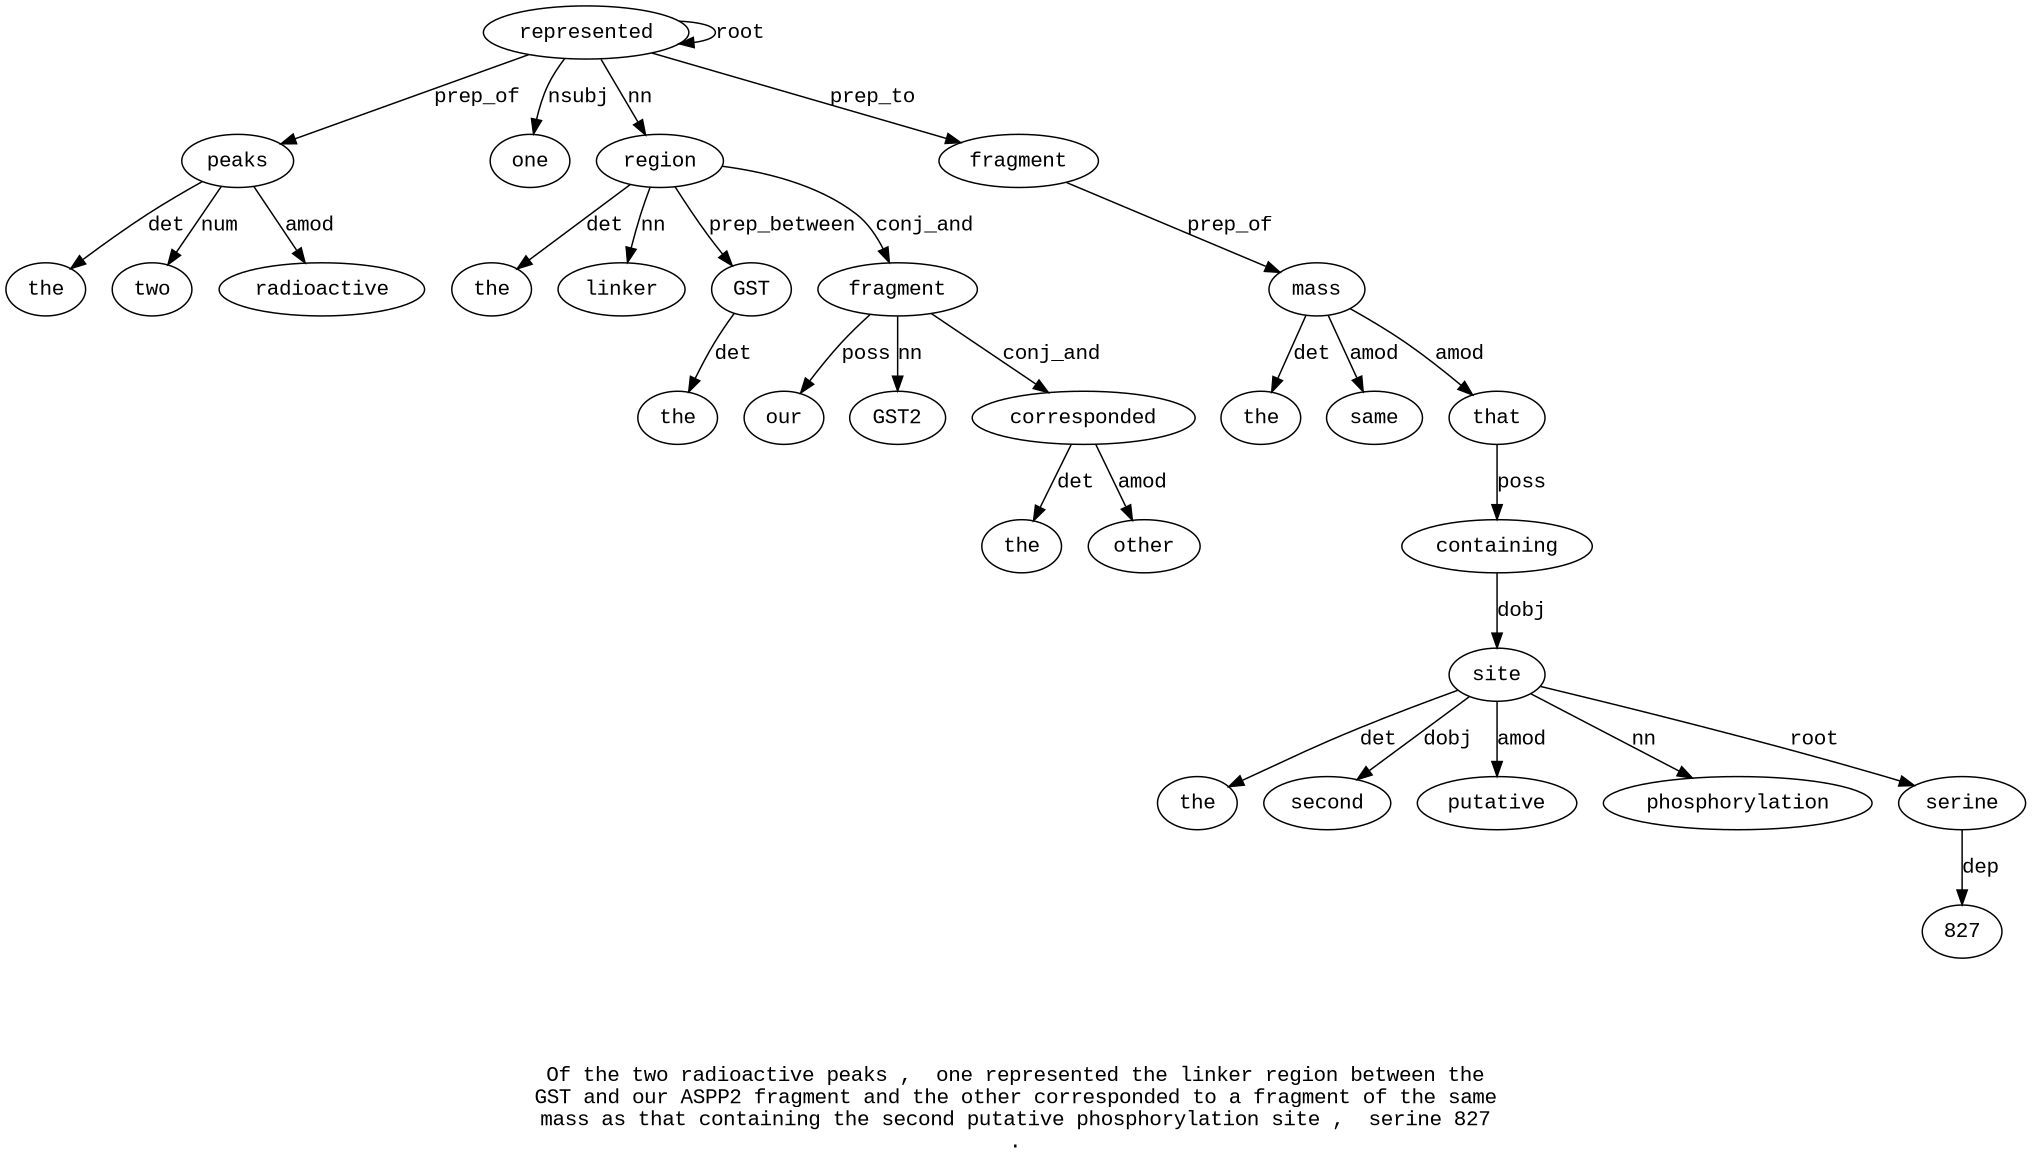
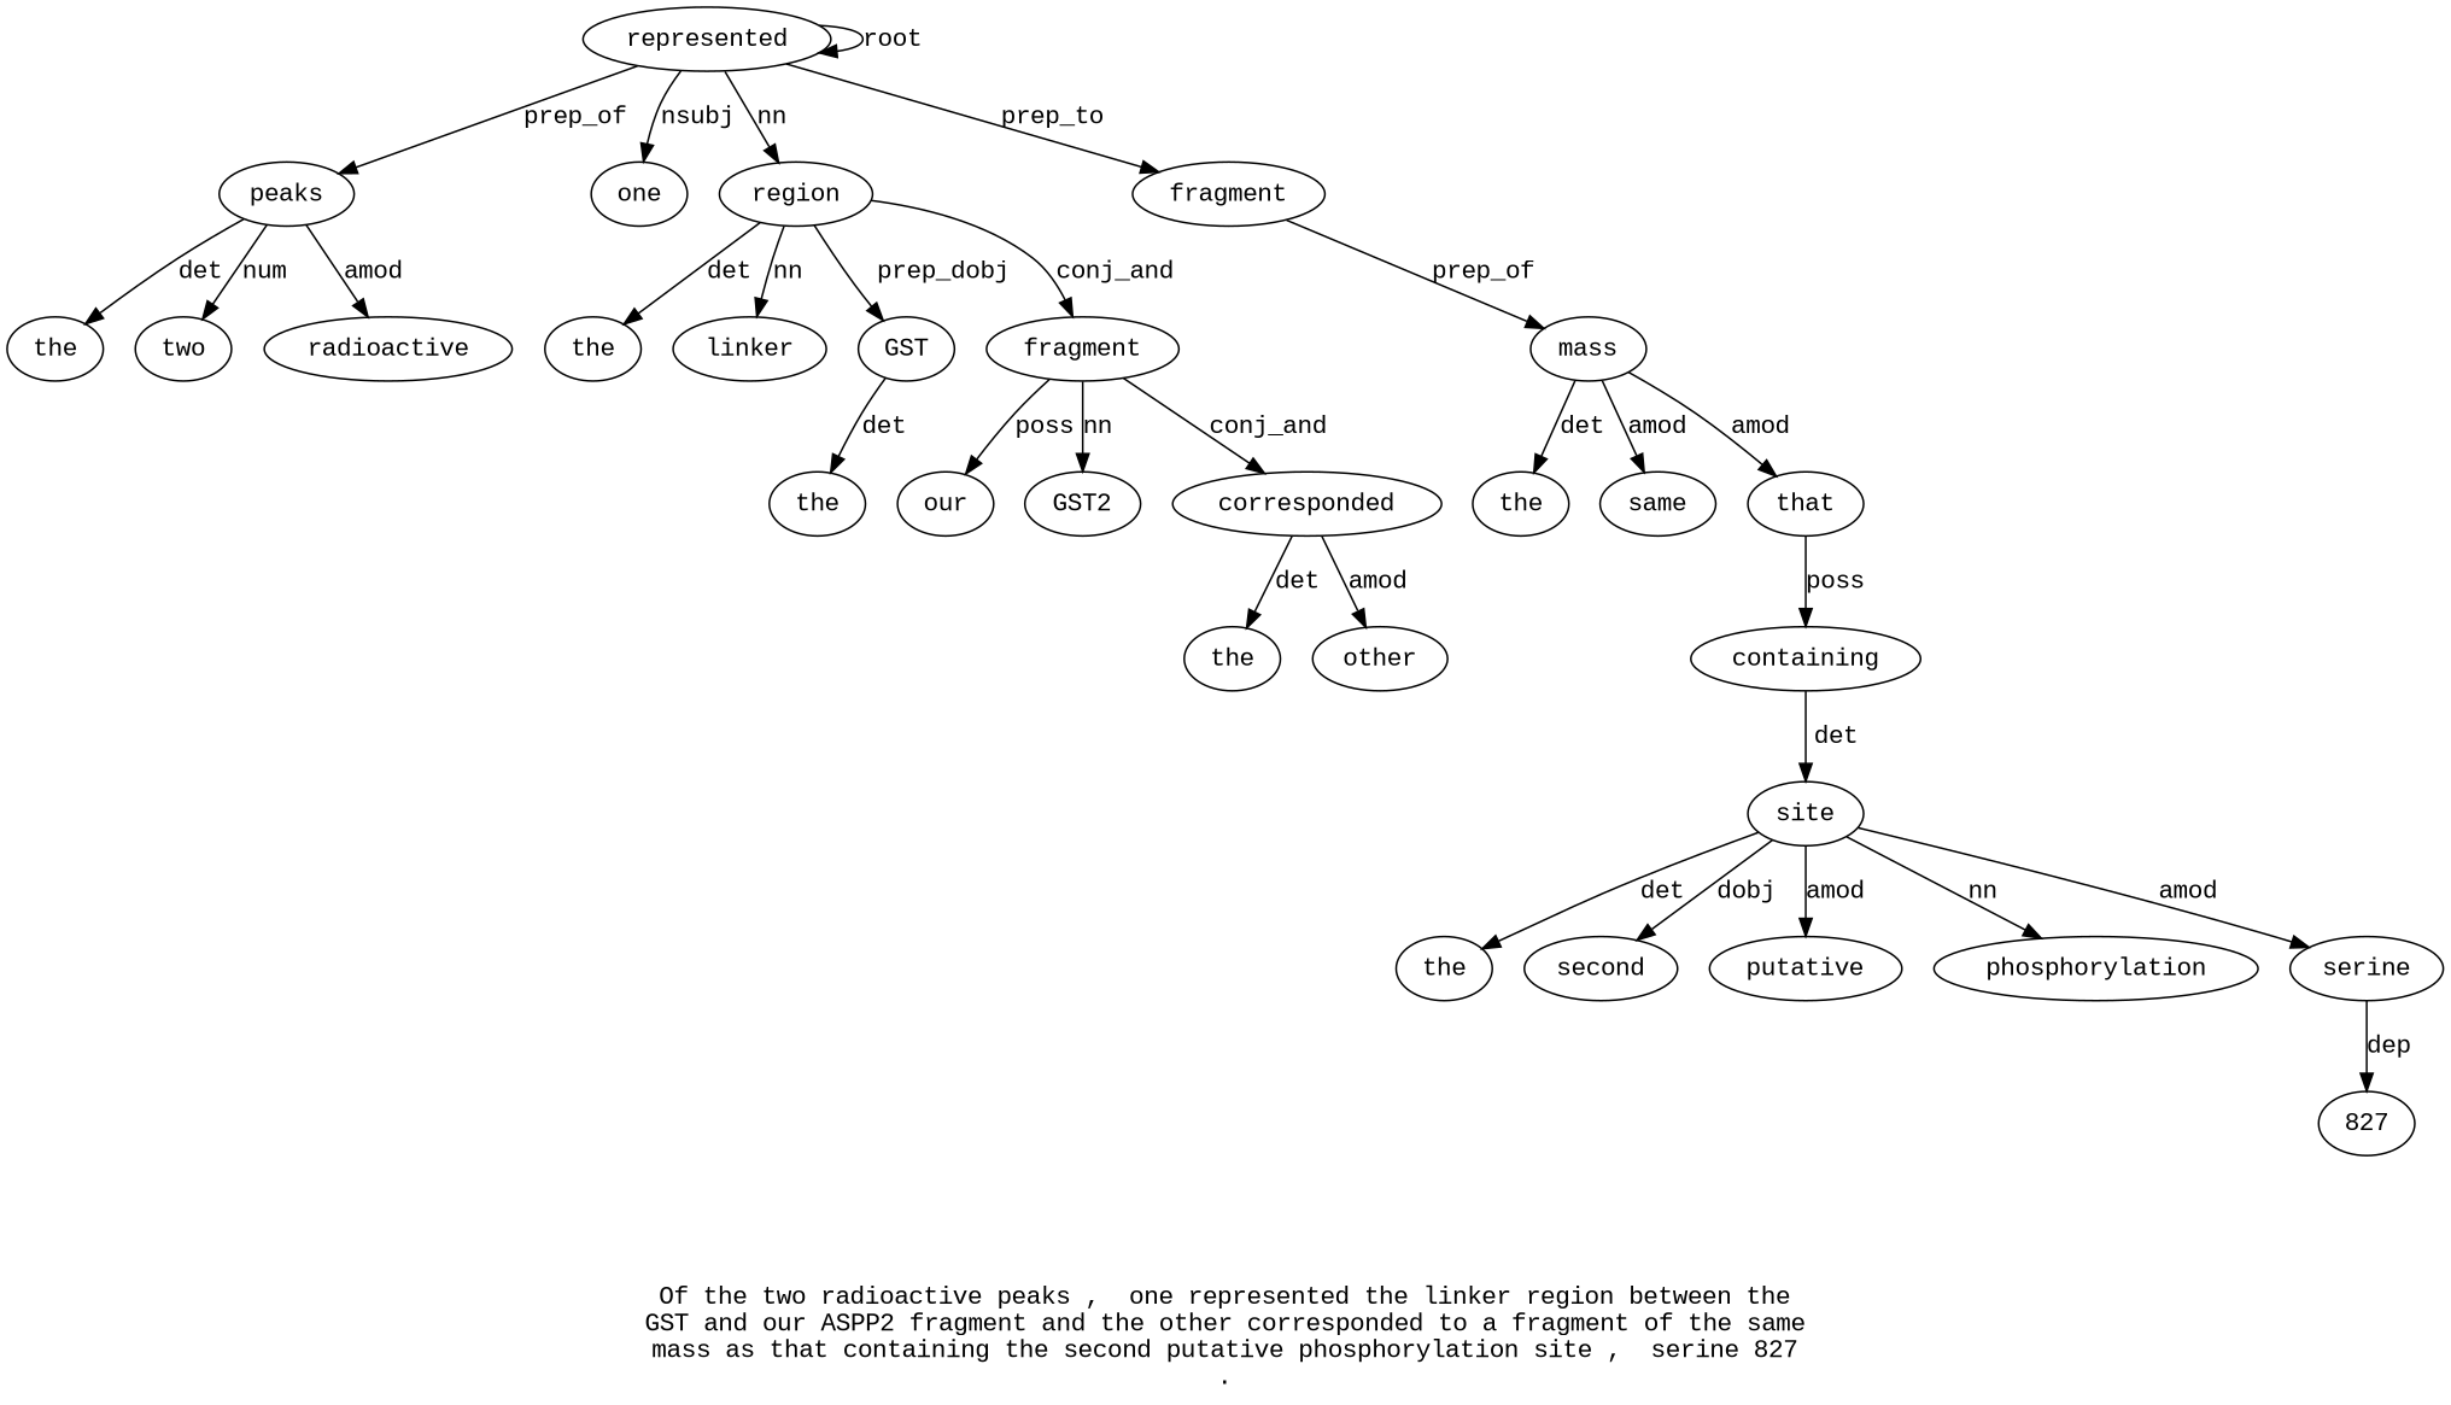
  digraph {
    fontname="Liberation Mono"
    label="Of the two radioactive peaks ,  one represented the linker region between the\nGST and our ASPP2 fragment and the other corresponded to a fragment of the same\nmass as that containing the second putative phosphorylation site ,  serine 827\n."
    node [fillcolor=white fontname="Liberation Mono" style=filled]
    edge [fontname="Liberation Mono"]
    n1 [label=peaks]
    n2 [label=the]
    n3 [label=two]
    n4 [label=radioactive]
    n5 [label=represented]
    n6 [label=one]
    n7 [label=region]
    n8 [label=fragment]
    n9 [label=the]
    n10 [label=linker]
    n11 [label=GST]
    n12 [label=fragment]
    n13 [label=mass]
    n14 [label=the]
    n15 [label=our]
    n16 [label=GST2]
    n17 [label=corresponded]
    n18 [label=the]
    n19 [label=other]
    n20 [label=the]
    n21 [label=same]
    n22 [label=that]
    n23 [label=containing]
    n24 [label=site]
    n25 [label=the]
    n26 [label=second]
    n27 [label=putative]
    n28 [label=phosphorylation]
    n29 [label=serine]
    n30 [label=827]
    n1 -> n2 [label=det]
    n1 -> n3 [label=num]
    n1 -> n4 [label=amod]
    n5 -> n1 [label=prep_of]
    n5 -> n5 [label=root]
    n5 -> n6 [label=nsubj]
    n5 -> n7 [label=nn]
    n5 -> n8 [label=prep_to]
    n7 -> n9 [label=det]
    n7 -> n10 [label=nn]
-   n7 -> n11 [label=prep_between]
+   n7 -> n11 [label=prep_dobj]
    n7 -> n12 [label=conj_and]
    n8 -> n13 [label=prep_of]
    n11 -> n14 [label=det]
    n12 -> n15 [label=poss]
    n12 -> n16 [label=nn]
    n12 -> n17 [label=conj_and]
    n13 -> n20 [label=det]
    n13 -> n21 [label=amod]
    n13 -> n22 [label=amod]
    n17 -> n18 [label=det]
    n17 -> n19 [label=amod]
    n22 -> n23 [label=poss]
-   n23 -> n24 [label=dobj]
+   n23 -> n24 [label=det]
    n24 -> n25 [label=det]
    n24 -> n26 [label=dobj]
    n24 -> n27 [label=amod]
    n24 -> n28 [label=nn]
-   n24 -> n29 [label=root]
+   n24 -> n29 [label=amod]
    n29 -> n30 [label=dep]
  }
